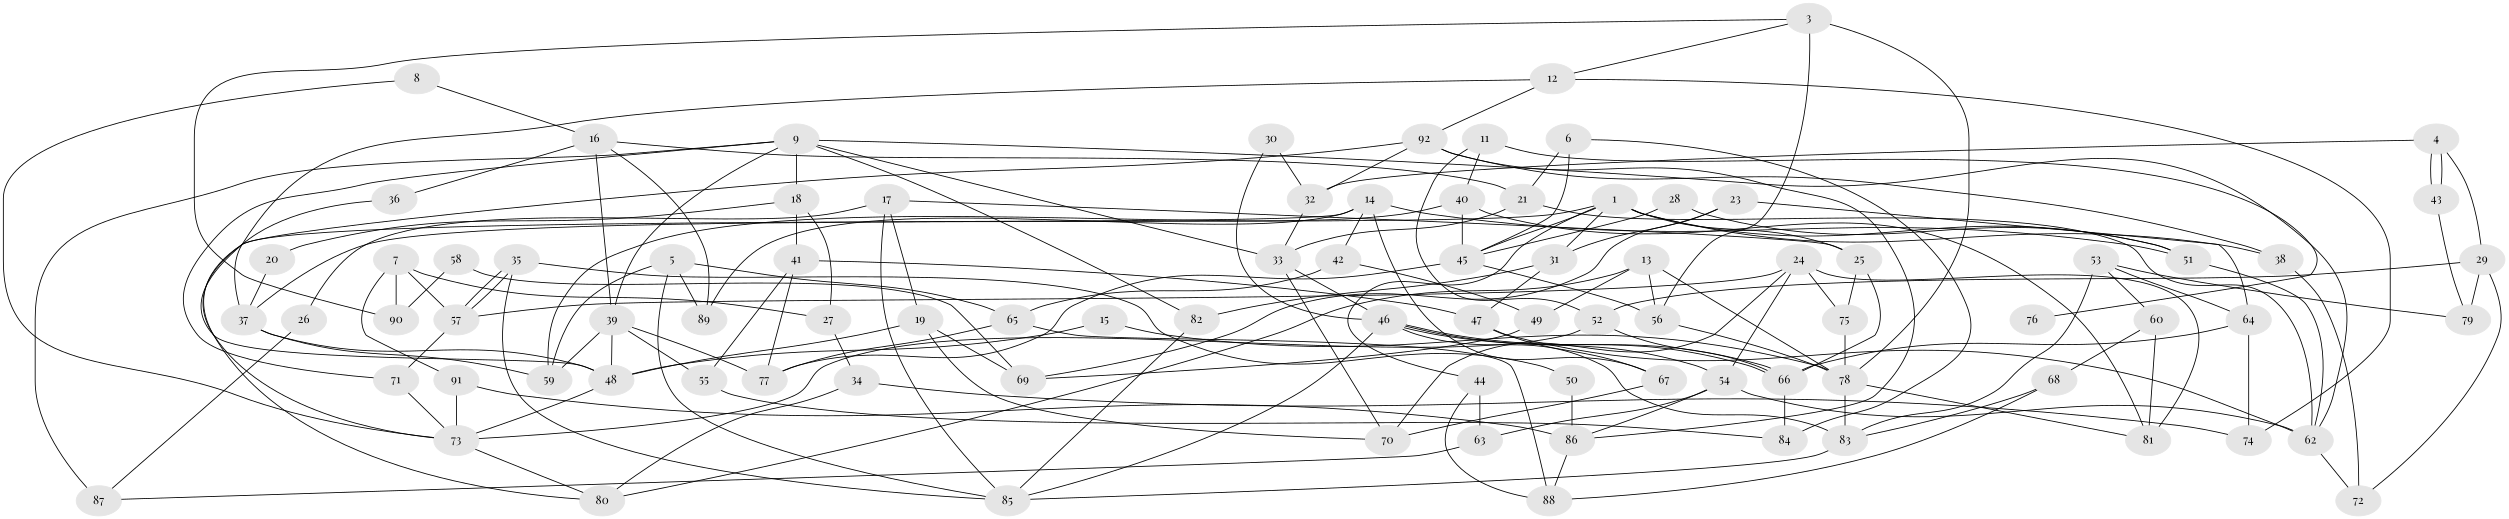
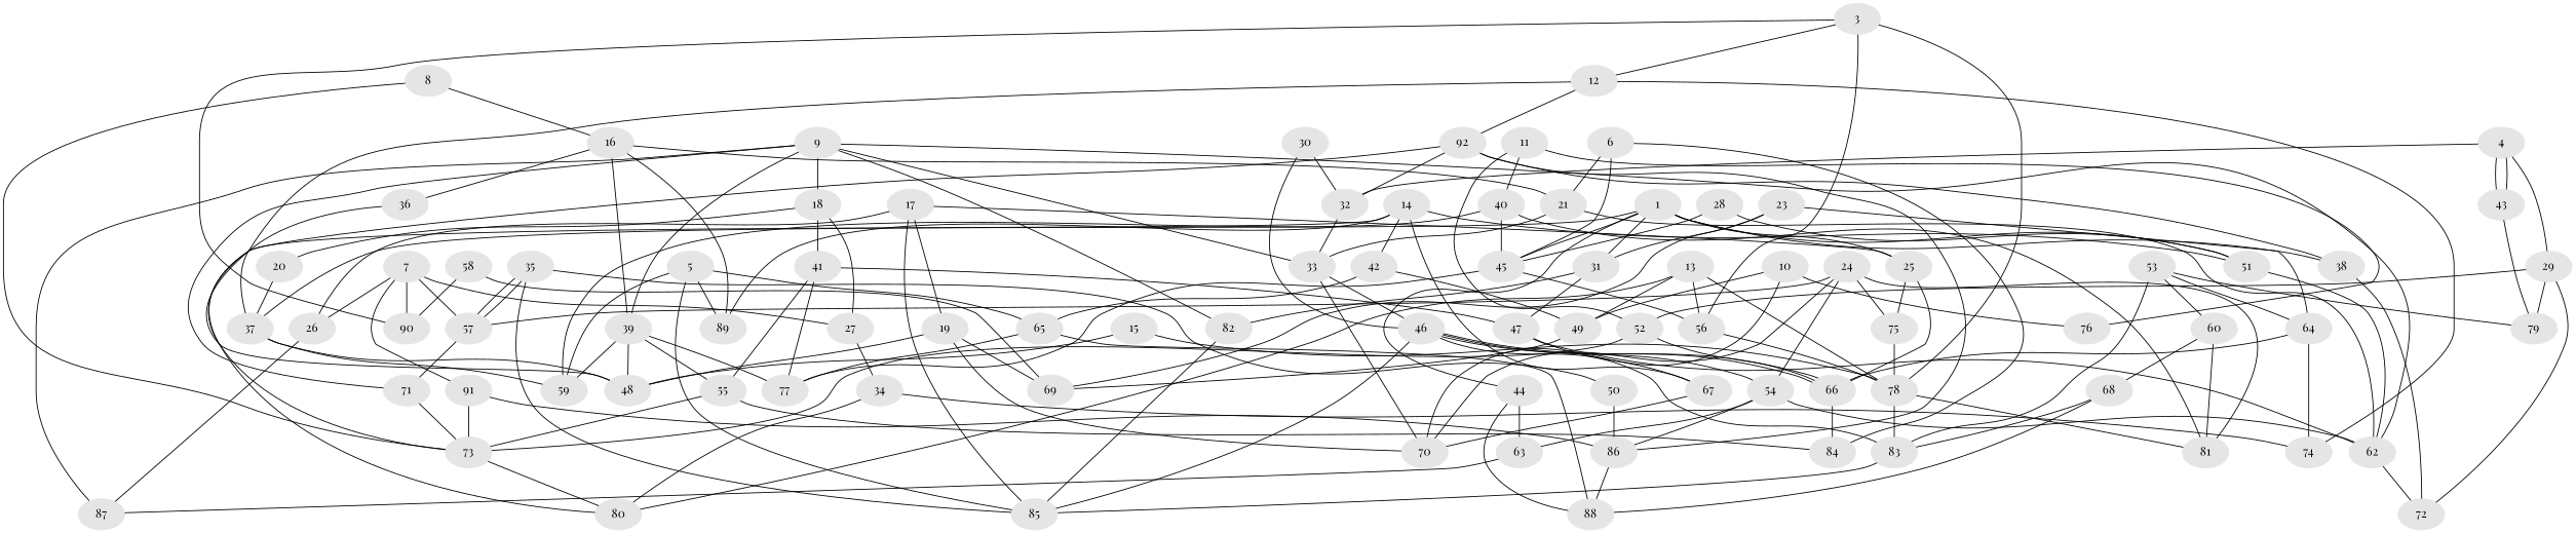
  graph {
    fontname="Playfair Display"
    node [color=gray90 fontname="Playfair Display" style=filled]
    edge [fontname="Playfair Display"]
    1
    25
    31
    37
    38
    44
    45
    51
    75
    66
    82
    47
    59
    48
    72
    63
    88
    77
    56
    62
    3
    12
    78
    90
    n25 [label=92]
    74
    81
    83
    4
    29
    32
    43
    52
    79
    33
    5
    65
    85
    89
    6
    21
    84
    7
    26
    27
    57
    n47 [label=91]
    87
    34
    71
    73
    86
    8
    16
    39
    36
    80
    9
    18
    20
    41
    70
    46
    55
+   10
    49
    76
    69
    11
    40
    13
    14
    42
    67
    15
    17
    19
    23
    64
    24
    54
    28
    30
    35
    50
    53
    60
    68
    58
    1 -- 25
    1 -- 31
    1 -- 37
    1 -- 38
    1 -- 44
    1 -- 45
    1 -- 51
    25 -- 75
    25 -- 66
    31 -- 82
    31 -- 47
    37 -- 59
    37 -- 48
    38 -- 72
    44 -- 63
    44 -- 88
    45 -- 77
    45 -- 56
    51 -- 62
    75 -- 78
    66 -- 84
    82 -- 85
    47 -- 62
    47 -- 67
-   48 -- 73
+   55 -- 73
    63 -- 87
    56 -- 78
    62 -- 72
    3 -- 56
    3 -- 12
    3 -- 78
    3 -- 90
    12 -- 37
    12 -- n25
    12 -- 74
    78 -- 81
    78 -- 83
    n25 -- 38
    n25 -- 32
    n25 -- 73
    n25 -- 86
    83 -- 85
    4 -- 29
    4 -- 32
    4 -- 43
    4 -- 43
    29 -- 72
    29 -- 52
    29 -- 79
    32 -- 33
    43 -- 79
    52 -- 66
    52 -- 73
    33 -- 70
    33 -- 46
    5 -- 59
    5 -- 65
    5 -- 85
    5 -- 89
    65 -- 88
    65 -- 77
    6 -- 45
    6 -- 21
    6 -- 84
    21 -- 62
    21 -- 33
    7 -- 90
+   7 -- 26
    7 -- 27
    7 -- 57
    7 -- n47
    26 -- 87
    27 -- 34
    57 -- 71
    n47 -- 73
    n47 -- 86
    34 -- 74
    34 -- 80
    71 -- 73
    73 -- 80
    86 -- 88
    8 -- 73
    8 -- 16
    16 -- 89
    16 -- 21
    16 -- 39
    16 -- 36
    39 -- 59
    39 -- 48
    39 -- 77
    39 -- 55
    36 -- 48
    9 -- 82
    9 -- 62
    9 -- 33
    9 -- 87
    9 -- 71
    9 -- 39
    9 -- 18
    18 -- 27
    18 -- 20
    18 -- 41
    20 -- 37
    41 -- 47
    41 -- 77
    41 -- 55
    46 -- 66
    46 -- 66
    46 -- 83
    46 -- 85
    46 -- 54
    55 -- 84
+   10 -- 70
+   10 -- 49
+   10 -- 76
    49 -- 69
    11 -- 52
    11 -- 76
    11 -- 40
    40 -- 45
    40 -- 59
    40 -- 81
    13 -- 56
    13 -- 78
    13 -- 80
    13 -- 49
    14 -- 51
    14 -- 89
    14 -- 80
    14 -- 42
    14 -- 67
    42 -- 65
    42 -- 49
    67 -- 70
    15 -- 48
    15 -- 78
    17 -- 25
    17 -- 85
    17 -- 26
    17 -- 19
    19 -- 48
    19 -- 70
    19 -- 69
    23 -- 31
    23 -- 69
    23 -- 64
    64 -- 66
    64 -- 74
    24 -- 75
    24 -- 81
    24 -- 57
    24 -- 70
    24 -- 54
    54 -- 63
    54 -- 62
    54 -- 86
    28 -- 45
    28 -- 51
    30 -- 32
    30 -- 46
    35 -- 85
    35 -- 57
    35 -- 57
    35 -- 50
    50 -- 86
    53 -- 83
    53 -- 79
    53 -- 64
    53 -- 60
    60 -- 81
    60 -- 68
    68 -- 88
    68 -- 83
    58 -- 90
    58 -- 69
  }
